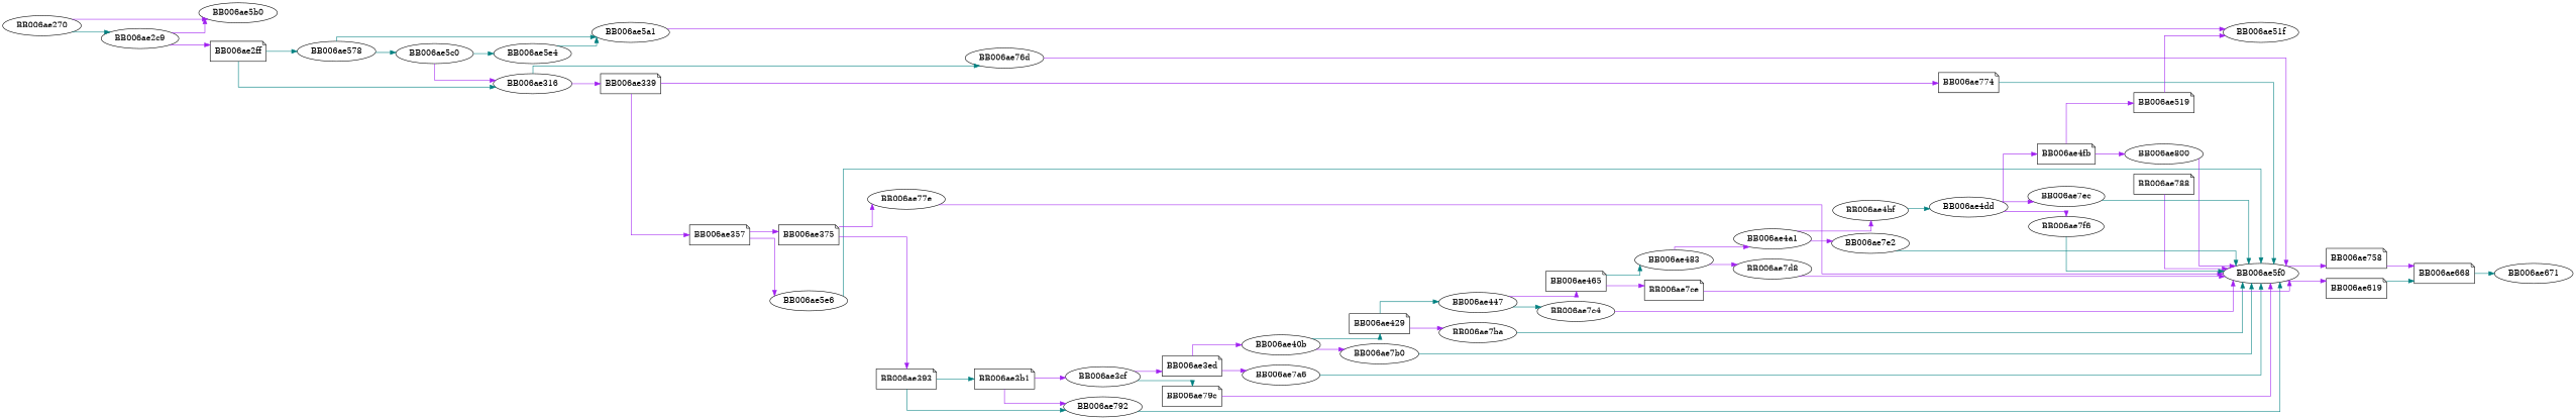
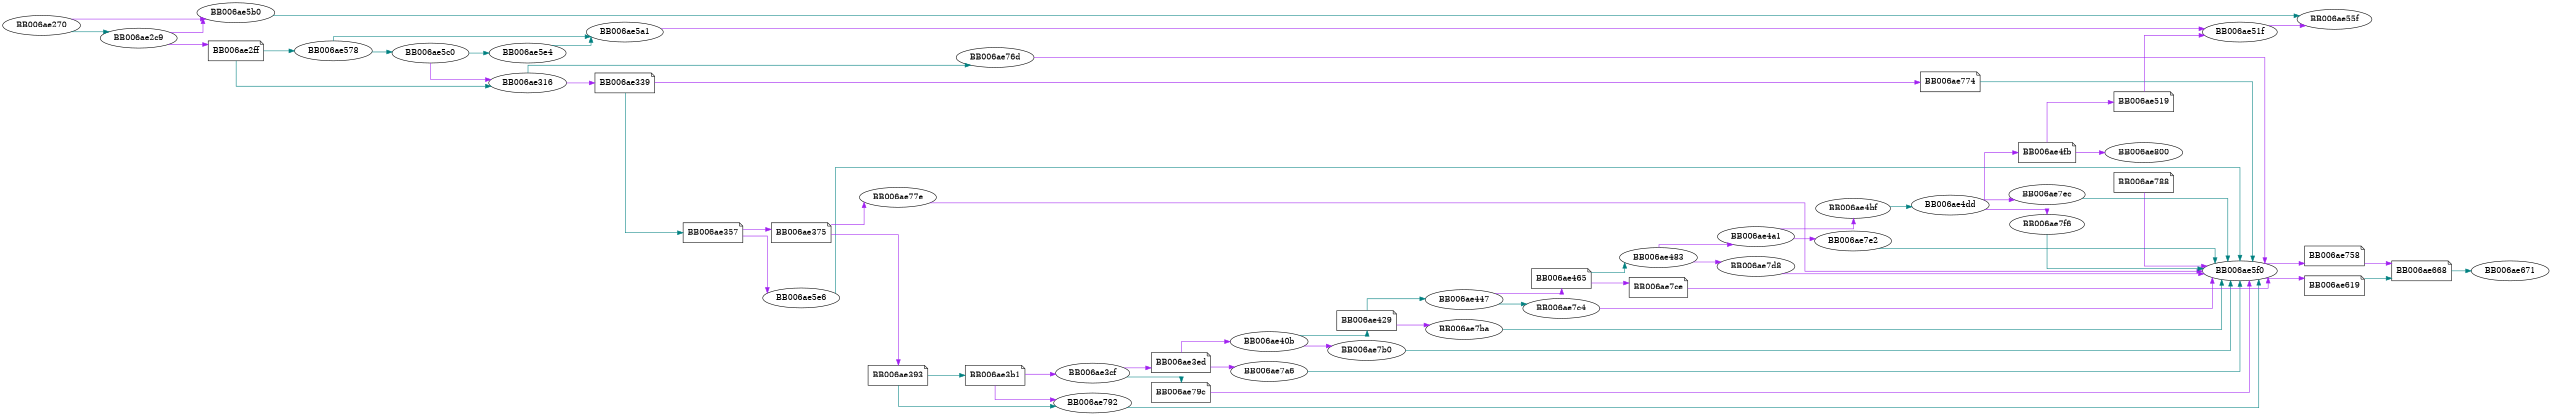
  digraph {
    rankdir=LR
    splines=ortho
    node [shape=ellipse]
    edge [color=purple]
    BB006ae270
    BB006ae5b0
    BB006ae2c9
+   BB006ae55f
    BB006ae2ff [shape=note]
    BB006ae578
    BB006ae316
    BB006ae5c0
    BB006ae5a1
    BB006ae76d
    BB006ae339 [shape=note]
    BB006ae5e4
    BB006ae51f
    BB006ae5f0
    BB006ae774 [shape=note]
    BB006ae357 [shape=note]
    BB006ae758 [shape=note]
    BB006ae619 [shape=note]
    BB006ae5e6
    BB006ae375 [shape=note]
    BB006ae77e
    BB006ae393 [shape=note]
    BB006ae3b1 [shape=note]
    BB006ae792
    BB006ae788 [shape=note]
    BB006ae3cf
    BB006ae79c [shape=note]
    BB006ae3ed [shape=note]
    BB006ae7a6
    BB006ae40b
    BB006ae7b0
    BB006ae429 [shape=note]
    BB006ae7ba
    BB006ae447
    BB006ae7c4
    BB006ae465 [shape=note]
    BB006ae7ce [shape=note]
    BB006ae483
    BB006ae7d8
    BB006ae4a1
    BB006ae7e2
    BB006ae4bf
    BB006ae4dd
    BB006ae7ec
    BB006ae7f6
    BB006ae4fb [shape=note]
    BB006ae800
    BB006ae519 [shape=note]
    BB006ae668 [shape=note]
    BB006ae671
    BB006ae270 -> BB006ae5b0
    BB006ae270 -> BB006ae2c9 [color=teal]
+   BB006ae5b0 -> BB006ae55f [color=teal]
    BB006ae2c9 -> BB006ae5b0
    BB006ae2c9 -> BB006ae2ff
    BB006ae2ff -> BB006ae578 [color=teal]
    BB006ae2ff -> BB006ae316 [color=teal]
    BB006ae578 -> BB006ae5c0 [color=teal]
    BB006ae578 -> BB006ae5a1 [color=teal]
    BB006ae316 -> BB006ae76d [color=teal]
    BB006ae316 -> BB006ae339
    BB006ae5c0 -> BB006ae316
    BB006ae5c0 -> BB006ae5e4 [color=teal]
    BB006ae5a1 -> BB006ae51f
    BB006ae76d -> BB006ae5f0
    BB006ae339 -> BB006ae774
-   BB006ae339 -> BB006ae357
+   BB006ae339 -> BB006ae357 [color=teal]
    BB006ae5e4 -> BB006ae5a1 [color=teal]
+   BB006ae51f -> BB006ae55f
    BB006ae5f0 -> BB006ae758
    BB006ae5f0 -> BB006ae619
    BB006ae774 -> BB006ae5f0 [color=teal]
    BB006ae357 -> BB006ae5e6
    BB006ae357 -> BB006ae375
    BB006ae758 -> BB006ae668
    BB006ae619 -> BB006ae668 [color=teal]
    BB006ae5e6 -> BB006ae5f0 [color=teal]
    BB006ae375 -> BB006ae77e
    BB006ae375 -> BB006ae393
    BB006ae77e -> BB006ae5f0
    BB006ae393 -> BB006ae3b1 [color=teal]
    BB006ae393 -> BB006ae792 [color=teal]
    BB006ae3b1 -> BB006ae792
    BB006ae3b1 -> BB006ae3cf
    BB006ae792 -> BB006ae5f0 [color=teal]
    BB006ae788 -> BB006ae5f0
    BB006ae3cf -> BB006ae79c [color=teal]
    BB006ae3cf -> BB006ae3ed
    BB006ae79c -> BB006ae5f0
    BB006ae3ed -> BB006ae7a6
    BB006ae3ed -> BB006ae40b
    BB006ae7a6 -> BB006ae5f0 [color=teal]
    BB006ae40b -> BB006ae7b0
    BB006ae40b -> BB006ae429 [color=teal]
    BB006ae7b0 -> BB006ae5f0 [color=teal]
    BB006ae429 -> BB006ae7ba
    BB006ae429 -> BB006ae447 [color=teal]
    BB006ae7ba -> BB006ae5f0 [color=teal]
    BB006ae447 -> BB006ae7c4 [color=teal]
    BB006ae447 -> BB006ae465
    BB006ae7c4 -> BB006ae5f0
    BB006ae465 -> BB006ae7ce
    BB006ae465 -> BB006ae483 [color=teal]
    BB006ae7ce -> BB006ae5f0
    BB006ae483 -> BB006ae7d8
    BB006ae483 -> BB006ae4a1
    BB006ae7d8 -> BB006ae5f0
    BB006ae4a1 -> BB006ae7e2
    BB006ae4a1 -> BB006ae4bf
    BB006ae7e2 -> BB006ae5f0 [color=teal]
    BB006ae4bf -> BB006ae4dd [color=teal]
    BB006ae4dd -> BB006ae7ec
    BB006ae4dd -> BB006ae7f6
    BB006ae4dd -> BB006ae4fb
    BB006ae7ec -> BB006ae5f0 [color=teal]
    BB006ae7f6 -> BB006ae5f0 [color=teal]
    BB006ae4fb -> BB006ae800
    BB006ae4fb -> BB006ae519
-   BB006ae800 -> BB006ae5f0
    BB006ae519 -> BB006ae51f
    BB006ae668 -> BB006ae671 [color=teal]
  }
